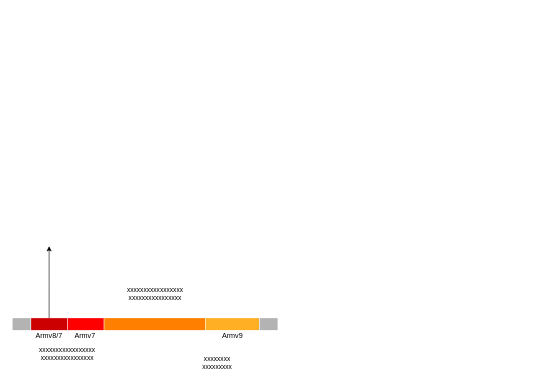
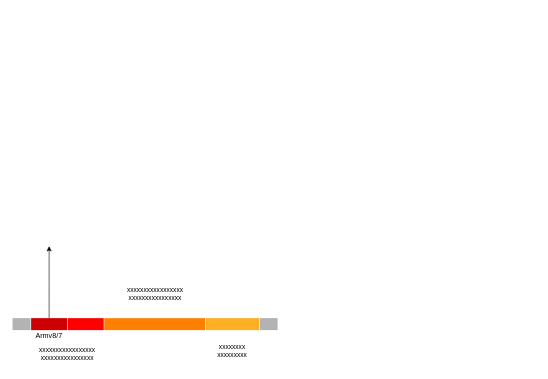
  <mxCell id="0" />
  <mxCell id="1" parent="0" />
  <mxCell id="2" style="edgeStyle=orthogonalEdgeStyle;rounded=0;orthogonalLoop=1;jettySize=auto;html=1;exitX=0.5;exitY=0;exitDx=0;exitDy=0;entryX=0.5;entryY=1;entryDx=0;entryDy=0;fontSize=11;" edge="1" parent="1" source="3"><mxGeometry relative="1" as="geometry"><mxPoint x="81" y="410" as="targetPoint" /></mxGeometry></mxCell>
  <mxCell id="3" value="&lt;span style=&quot;color: rgba(0, 0, 0, 0); font-family: monospace; font-size: 0px; text-align: start;&quot;&gt;%3CmxGraphModel%3E%3Croot%3E%3CmxCell%20id%3D%220%22%2F%3E%3CmxCell%20id%3D%221%22%20parent%3D%220%22%2F%3E%3CmxCell%20id%3D%222%22%20value%3D%22%22%20style%3D%22rounded%3D0%3BwhiteSpace%3Dwrap%3Bhtml%3D1%3BfillColor%3Dnone%3B%22%20vertex%3D%221%22%20parent%3D%221%22%3E%3CmxGeometry%20x%3D%22520%22%20y%3D%22355%22%20width%3D%22120%22%20height%3D%2210%22%20as%3D%22geometry%22%2F%3E%3C%2FmxCell%3E%3C%2Froot%3E%3C%2FmxGraphModel%3E&lt;/span&gt;" style="rounded=0;whiteSpace=wrap;html=1;fillColor=#CC0000;strokeColor=none;fontColor=#ffffff;" vertex="1" parent="1"><mxGeometry x="51" y="530" width="60" height="20" as="geometry" /></mxCell>
  <mxCell id="4" value="Armv8/7" style="text;html=1;strokeColor=none;fillColor=none;align=center;verticalAlign=middle;whiteSpace=wrap;rounded=0;" vertex="1" parent="1"><mxGeometry x="56" y="550" width="50" height="20" as="geometry" /></mxCell>
  <mxCell id="5" value="&lt;span style=&quot;color: rgba(0, 0, 0, 0); font-family: monospace; font-size: 0px; text-align: start;&quot;&gt;%3CmxGraphModel%3E%3Croot%3E%3CmxCell%20id%3D%220%22%2F%3E%3CmxCell%20id%3D%221%22%20parent%3D%220%22%2F%3E%3CmxCell%20id%3D%222%22%20value%3D%22%22%20style%3D%22rounded%3D0%3BwhiteSpace%3Dwrap%3Bhtml%3D1%3BfillColor%3Dnone%3B%22%20vertex%3D%221%22%20parent%3D%221%22%3E%3CmxGeometry%20x%3D%22520%22%20y%3D%22355%22%20width%3D%22120%22%20height%3D%2210%22%20as%3D%22geometry%22%2F%3E%3C%2FmxCell%3E%3C%2Froot%3E%3C%2FmxGraphModel%3E&lt;/span&gt;" style="rounded=0;whiteSpace=wrap;html=1;fillColor=#FF0000;strokeColor=none;fontColor=#ffffff;" vertex="1" parent="1"><mxGeometry x="112" y="530" width="60" height="20" as="geometry" /></mxCell>
- <mxCell id="6" value="Armv7" style="text;html=1;strokeColor=none;fillColor=none;align=center;verticalAlign=middle;whiteSpace=wrap;rounded=0;" vertex="1" parent="1"><mxGeometry x="116" y="550" width="50" height="20" as="geometry" /></mxCell>
  <mxCell id="7" value="&lt;span style=&quot;color: rgba(0, 0, 0, 0); font-family: monospace; font-size: 0px; text-align: start;&quot;&gt;%3CmxGraphModel%3E%3Croot%3E%3CmxCell%20id%3D%220%22%2F%3E%3CmxCell%20id%3D%221%22%20parent%3D%220%22%2F%3E%3CmxCell%20id%3D%222%22%20value%3D%22%22%20style%3D%22rounded%3D0%3BwhiteSpace%3Dwrap%3Bhtml%3D1%3BfillColor%3Dnone%3B%22%20vertex%3D%221%22%20parent%3D%221%22%3E%3CmxGeometry%20x%3D%22520%22%20y%3D%22355%22%20width%3D%22120%22%20height%3D%2210%22%20as%3D%22geometry%22%2F%3E%3C%2FmxCell%3E%3C%2Froot%3E%3C%2FmxGraphModel%3E&lt;/span&gt;" style="rounded=0;whiteSpace=wrap;html=1;fillColor=#FF8000;strokeColor=none;fontColor=#ffffff;" vertex="1" parent="1"><mxGeometry x="173" y="530" width="168" height="20" as="geometry" /></mxCell>
  <mxCell id="8" value="&lt;span style=&quot;color: rgba(0, 0, 0, 0); font-family: monospace; font-size: 0px; text-align: start;&quot;&gt;%3CmxGraphModel%3E%3Croot%3E%3CmxCell%20id%3D%220%22%2F%3E%3CmxCell%20id%3D%221%22%20parent%3D%220%22%2F%3E%3CmxCell%20id%3D%222%22%20value%3D%22%22%20style%3D%22rounded%3D0%3BwhiteSpace%3Dwrap%3Bhtml%3D1%3BfillColor%3Dnone%3B%22%20vertex%3D%221%22%20parent%3D%221%22%3E%3CmxGeometry%20x%3D%22520%22%20y%3D%22355%22%20width%3D%22120%22%20height%3D%2210%22%20as%3D%22geometry%22%2F%3E%3C%2FmxCell%3E%3C%2Froot%3E%3C%2FmxGraphModel%3E&lt;/span&gt;" style="rounded=0;whiteSpace=wrap;html=1;fillColor=#FFAF24;strokeColor=none;fontColor=#ffffff;" vertex="1" parent="1"><mxGeometry x="342" y="530" width="89" height="20" as="geometry" /></mxCell>
- <mxCell id="9" value="Armv9" style="text;html=1;strokeColor=none;fillColor=none;align=center;verticalAlign=middle;whiteSpace=wrap;rounded=0;" vertex="1" parent="1"><mxGeometry x="361.5" y="550" width="50" height="20" as="geometry" /></mxCell>
  <mxCell id="10" value="&lt;span style=&quot;color: rgba(0, 0, 0, 0); font-family: monospace; font-size: 0px; text-align: start;&quot;&gt;%3CmxGraphModel%3E%3Croot%3E%3CmxCell%20id%3D%220%22%2F%3E%3CmxCell%20id%3D%221%22%20parent%3D%220%22%2F%3E%3CmxCell%20id%3D%222%22%20value%3D%22%22%20style%3D%22rounded%3D0%3BwhiteSpace%3Dwrap%3Bhtml%3D1%3BfillColor%3Dnone%3B%22%20vertex%3D%221%22%20parent%3D%221%22%3E%3CmxGeometry%20x%3D%22520%22%20y%3D%22355%22%20width%3D%22120%22%20height%3D%2210%22%20as%3D%22geometry%22%2F%3E%3C%2FmxCell%3E%3C%2Froot%3E%3C%2FmxGraphModel%3E&lt;/span&gt;" style="rounded=0;whiteSpace=wrap;html=1;fillColor=#B3B3B3;strokeColor=none;fontColor=#ffffff;" vertex="1" parent="1"><mxGeometry x="432" y="530" width="30" height="20" as="geometry" /></mxCell>
  <mxCell id="11" value="&lt;span style=&quot;color: rgba(0, 0, 0, 0); font-family: monospace; font-size: 0px; text-align: start;&quot;&gt;%3CmxGraphModel%3E%3Croot%3E%3CmxCell%20id%3D%220%22%2F%3E%3CmxCell%20id%3D%221%22%20parent%3D%220%22%2F%3E%3CmxCell%20id%3D%222%22%20value%3D%22%22%20style%3D%22rounded%3D0%3BwhiteSpace%3Dwrap%3Bhtml%3D1%3BfillColor%3Dnone%3B%22%20vertex%3D%221%22%20parent%3D%221%22%3E%3CmxGeometry%20x%3D%22520%22%20y%3D%22355%22%20width%3D%22120%22%20height%3D%2210%22%20as%3D%22geometry%22%2F%3E%3C%2FmxCell%3E%3C%2Froot%3E%3C%2FmxGraphModel%3E&lt;/span&gt;" style="rounded=0;whiteSpace=wrap;html=1;fillColor=#B3B3B3;strokeColor=none;fontColor=#ffffff;" vertex="1" parent="1"><mxGeometry x="20" y="530" width="30" height="20" as="geometry" /></mxCell>
  <mxCell id="12" value="xxxxxxxxxxxxxxxxx&lt;br&gt;xxxxxxxxxxxxxxxx" style="text;html=1;strokeColor=none;fillColor=none;align=center;verticalAlign=middle;whiteSpace=wrap;rounded=0;fontSize=11;" vertex="1" parent="1"><mxGeometry x="52" y="570" width="119" height="40" as="geometry" /></mxCell>
  <mxCell id="13" value="xxxxxxxxxxxxxxxxx&lt;br&gt;xxxxxxxxxxxxxxxx" style="text;html=1;strokeColor=none;fillColor=none;align=center;verticalAlign=middle;whiteSpace=wrap;rounded=0;fontSize=11;" vertex="1" parent="1"><mxGeometry x="174" y="470" width="168" height="40" as="geometry" /></mxCell>
- <mxCell id="14" value="xxxxxxxx&lt;br&gt;xxxxxxxxx&lt;br&gt;" style="text;html=1;strokeColor=none;fillColor=none;align=center;verticalAlign=middle;whiteSpace=wrap;rounded=0;fontSize=11;" vertex="1" parent="1"><mxGeometry x="322" y="590" width="79" height="30" as="geometry" /></mxCell>
+ <mxCell id="14" value="xxxxxxxx&lt;br&gt;xxxxxxxxx&lt;br&gt;" style="text;html=1;strokeColor=none;fillColor=none;align=center;verticalAlign=middle;whiteSpace=wrap;rounded=0;fontSize=11;" vertex="1" parent="1"><mxGeometry x="347" y="570" width="79" height="30" as="geometry" /></mxCell>
  <mxCell id="15" value="" style="shape=image;verticalLabelPosition=bottom;labelBackgroundColor=default;verticalAlign=top;aspect=fixed;imageAspect=0;image=https://s3.amazonaws.com/thumbnails.venngage.com/template/5620fc1f-3bf6-4ff4-a406-c7c68a9efd7c.png;" vertex="1" parent="1"><mxGeometry x="371" width="520" height="402" as="geometry" y="20" /></mxCell>
